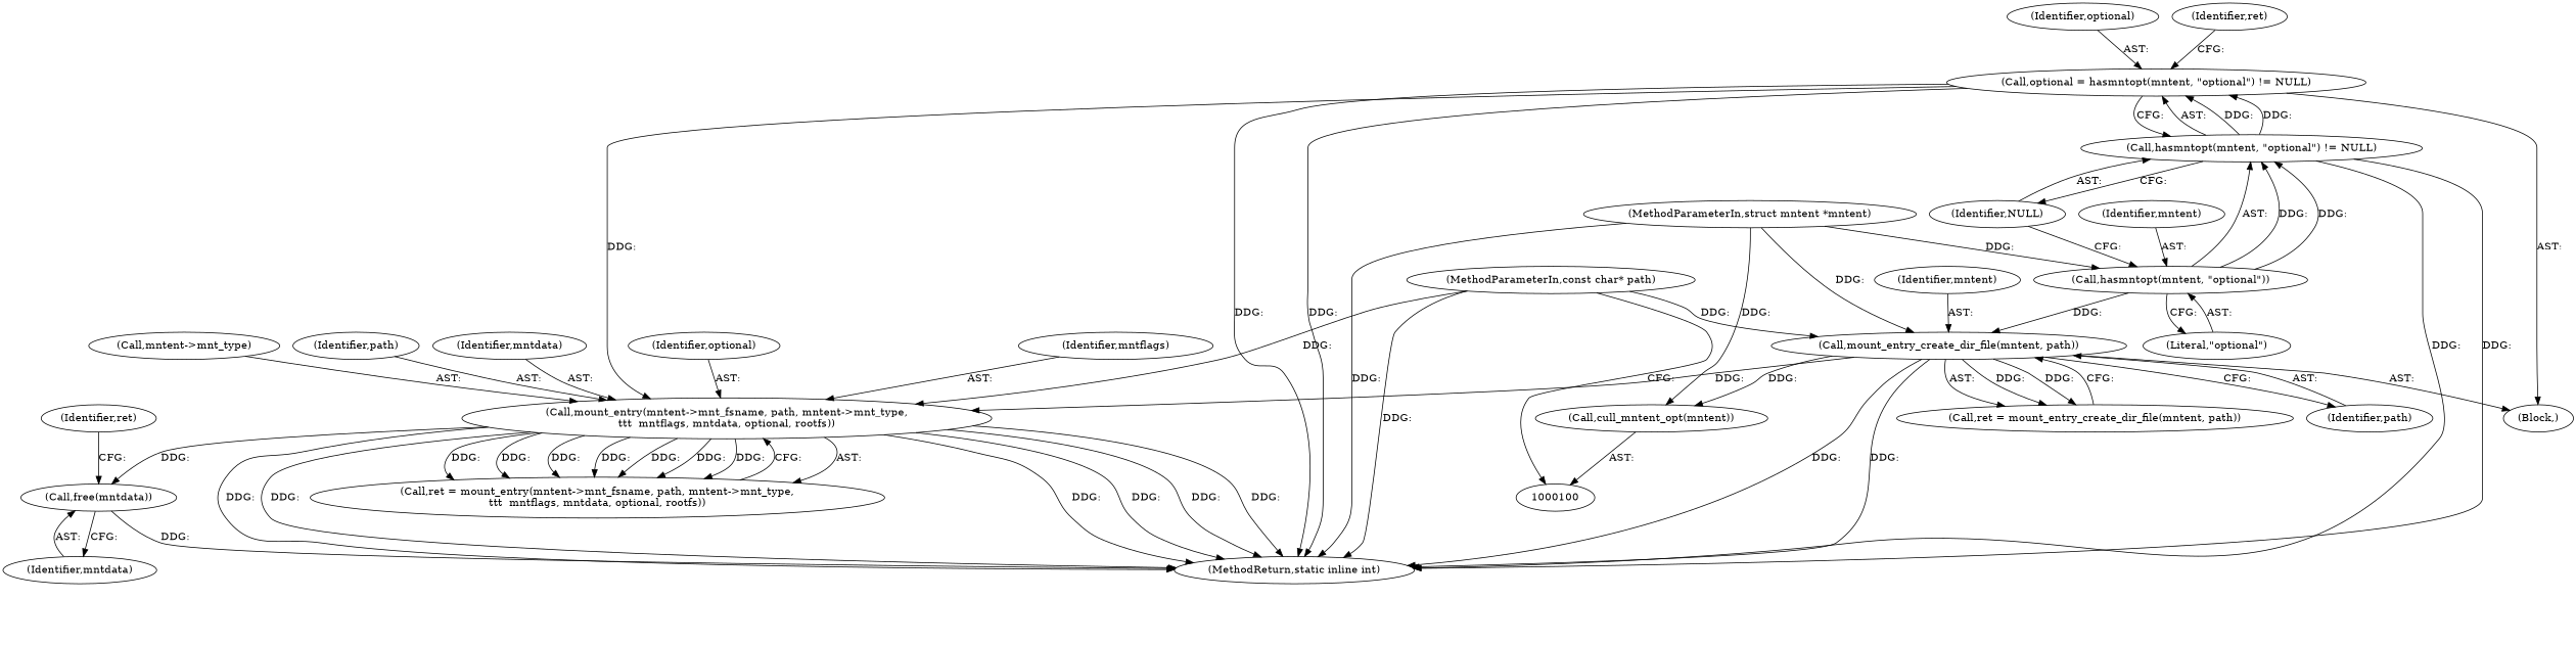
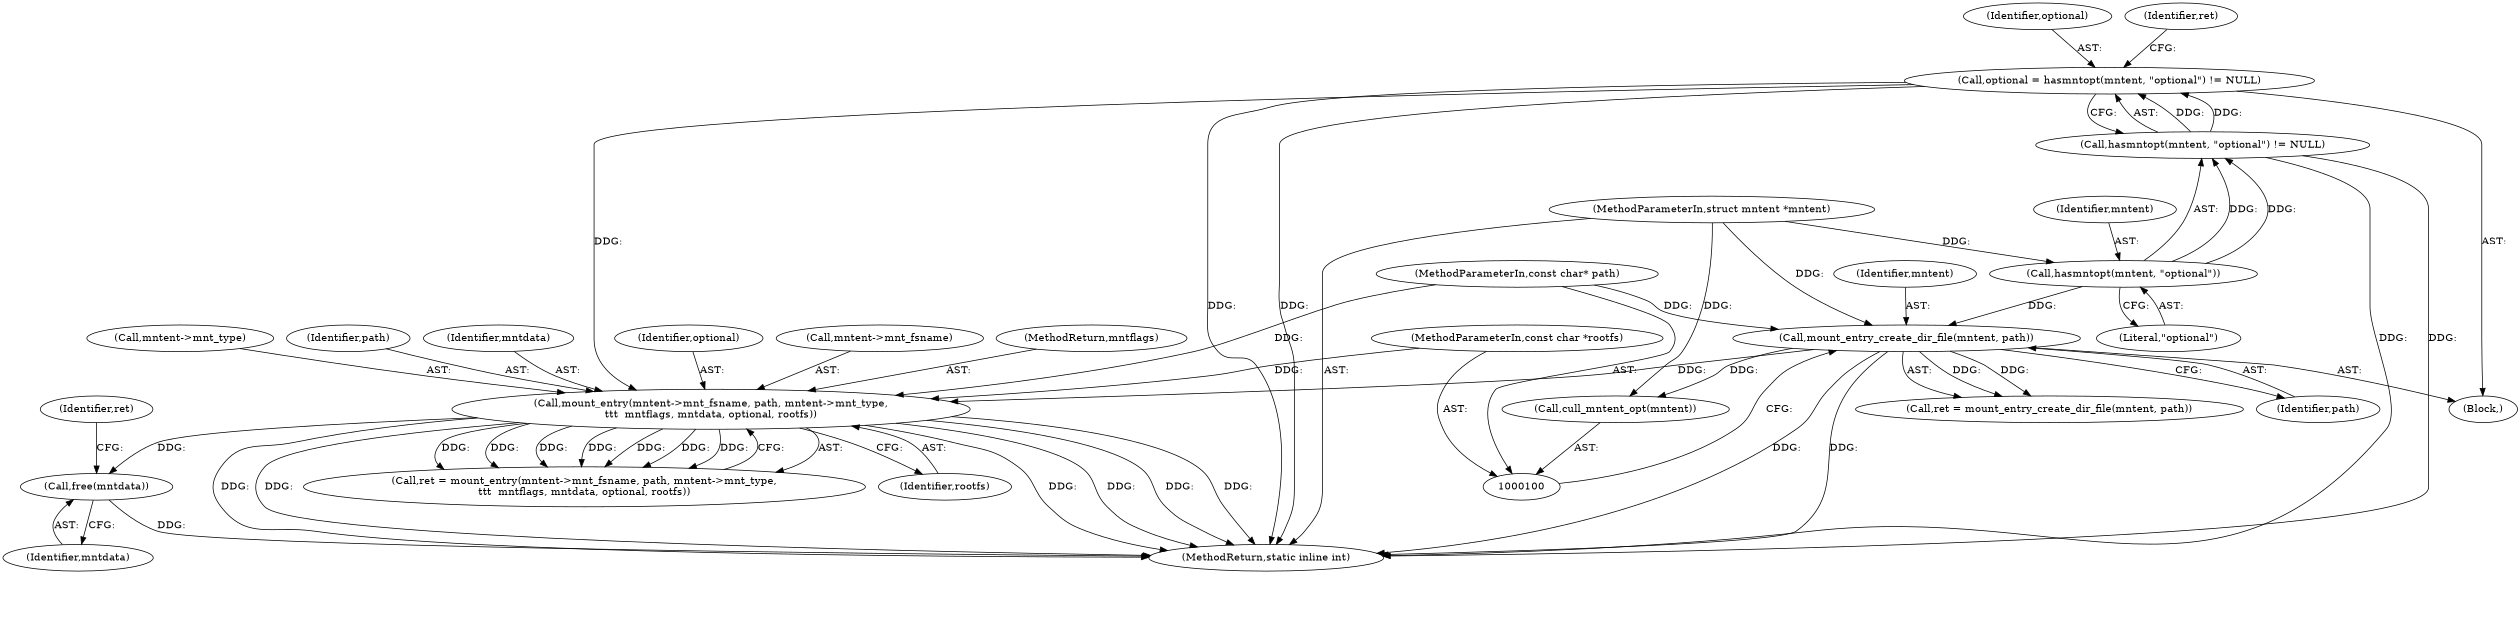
  digraph {
    n1 [label="(Call,free(mntdata))"]
    n2 [label="(Identifier,mntdata)"]
    n3 [label="(MethodReturn,static inline int)"]
    n4 [label="(Block,)"]
    n5 [label="(Call,mount_entry(mntent->mnt_fsname, path, mntent->mnt_type,\n\t\t\t  mntflags, mntdata, optional, rootfs))"]
    n6 [label="(Call,ret = mount_entry(mntent->mnt_fsname, path, mntent->mnt_type,\n\t\t\t  mntflags, mntdata, optional, rootfs))"]
+   n7 [label="(Identifier,rootfs)"]
    n8 [label="(Call,mount_entry_create_dir_file(mntent, path))"]
    n9 [label="(Call,ret = mount_entry_create_dir_file(mntent, path))"]
    n10 [label="(Call,cull_mntent_opt(mntent))"]
    n11 [label="(Identifier,path)"]
    1000100
    n13 [label="(Call,hasmntopt(mntent, \"optional\"))"]
    n14 [label="(Call,hasmntopt(mntent, \"optional\") != NULL)"]
    n15 [label="(Literal,\"optional\")"]
    n16 [label="(Call,optional = hasmntopt(mntent, \"optional\") != NULL)"]
-   n17 [label="(Identifier,NULL)"]
    n18 [label="(MethodParameterIn,struct mntent *mntent)"]
    n19 [label="(MethodParameterIn,const char* path)"]
-   n21 [label="(Identifier,mntflags)"]
+   n20 [label="(MethodParameterIn,const char *rootfs)"]
+   n21 [label="(MethodReturn,mntflags)"]
    n22 [label="(Identifier,mntent)"]
    n23 [label="(Call,mntent->mnt_type)"]
    n24 [label="(Identifier,path)"]
    n25 [label="(Identifier,mntdata)"]
    n26 [label="(Identifier,optional)"]
    n27 [label="(Identifier,ret)"]
    n28 [label="(Identifier,optional)"]
    n29 [label="(Identifier,mntent)"]
+   n30 [label="(Call,mntent->mnt_fsname)"]
    n31 [label="(Identifier,ret)"]
    n1 -> n2 [label="CFG: "]
    n1 -> n3 [label="DDG: "]
    n2 -> n1 [label="AST: "]
    n5 -> n1 [label="DDG: "]
    n5 -> n3 [label="DDG: "]
    n5 -> n3 [label="DDG: "]
    n5 -> n3 [label="DDG: "]
    n5 -> n3 [label="DDG: "]
    n5 -> n3 [label="DDG: "]
    n5 -> n3 [label="DDG: "]
    n5 -> n6 [label="AST: "]
    n5 -> n6 [label="DDG: "]
    n5 -> n6 [label="DDG: "]
    n5 -> n6 [label="DDG: "]
    n5 -> n6 [label="DDG: "]
    n5 -> n6 [label="DDG: "]
    n5 -> n6 [label="DDG: "]
    n5 -> n6 [label="DDG: "]
+   n5 -> n7 [label="CFG: "]
    n6 -> n5 [label="CFG: "]
+   n7 -> n5 [label="AST: "]
    n8 -> n3 [label="DDG: "]
    n8 -> n3 [label="DDG: "]
    n8 -> n4 [label="AST: "]
    n8 -> n5 [label="DDG: "]
    n8 -> n9 [label="AST: "]
    n8 -> n9 [label="DDG: "]
    n8 -> n9 [label="DDG: "]
    n8 -> n10 [label="DDG: "]
    n8 -> n11 [label="CFG: "]
-   n9 -> n8 [label="CFG: "]
+   1000100 -> n8 [label="CFG: "]
    n10 -> 1000100 [label="AST: "]
    n11 -> n8 [label="AST: "]
    n13 -> n8 [label="DDG: "]
    n13 -> n14 [label="AST: "]
    n13 -> n14 [label="DDG: "]
    n13 -> n14 [label="DDG: "]
    n13 -> n15 [label="CFG: "]
    n14 -> n3 [label="DDG: "]
    n14 -> n3 [label="DDG: "]
    n14 -> n16 [label="AST: "]
    n14 -> n16 [label="DDG: "]
    n14 -> n16 [label="DDG: "]
-   n14 -> n17 [label="CFG: "]
    n15 -> n13 [label="AST: "]
    n16 -> n3 [label="DDG: "]
    n16 -> n3 [label="DDG: "]
    n16 -> n4 [label="AST: "]
    n16 -> n5 [label="DDG: "]
    n16 -> n14 [label="CFG: "]
-   n17 -> n13 [label="CFG: "]
-   n17 -> n14 [label="AST: "]
-   n18 -> n3 [label="DDG: "]
+   n18 -> n3 [label="AST: "]
    n18 -> n8 [label="DDG: "]
    n18 -> n10 [label="DDG: "]
    n18 -> n13 [label="DDG: "]
-   n19 -> n3 [label="DDG: "]
    n19 -> n5 [label="DDG: "]
    n19 -> n8 [label="DDG: "]
-   n19 -> 1000100 [label="CFG: "]
+   n19 -> 1000100 [label="AST: "]
+   n20 -> n5 [label="DDG: "]
+   n20 -> 1000100 [label="AST: "]
    n21 -> n5 [label="AST: "]
    n22 -> n8 [label="AST: "]
    n23 -> n5 [label="AST: "]
    n24 -> n5 [label="AST: "]
    n25 -> n5 [label="AST: "]
    n26 -> n5 [label="AST: "]
    n27 -> n1 [label="CFG: "]
    n28 -> n16 [label="AST: "]
    n29 -> n13 [label="AST: "]
+   n30 -> n5 [label="AST: "]
    n31 -> n16 [label="CFG: "]
  }
